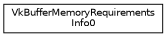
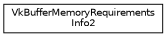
  digraph {
    rankdir=LR
    fontname="DejaVu Sans"
-   n1 [color=black fillcolor=white fontname="DejaVu Sans" fontsize=10 height=0.2 label="VkBufferMemoryRequirements\lInfo0" shape=record style=filled width=0.4]
+   n1 [color=black fillcolor=white fontname="DejaVu Sans" fontsize=10 height=0.2 label="VkBufferMemoryRequirements\lInfo2" shape=record style=filled width=0.4]
  }
